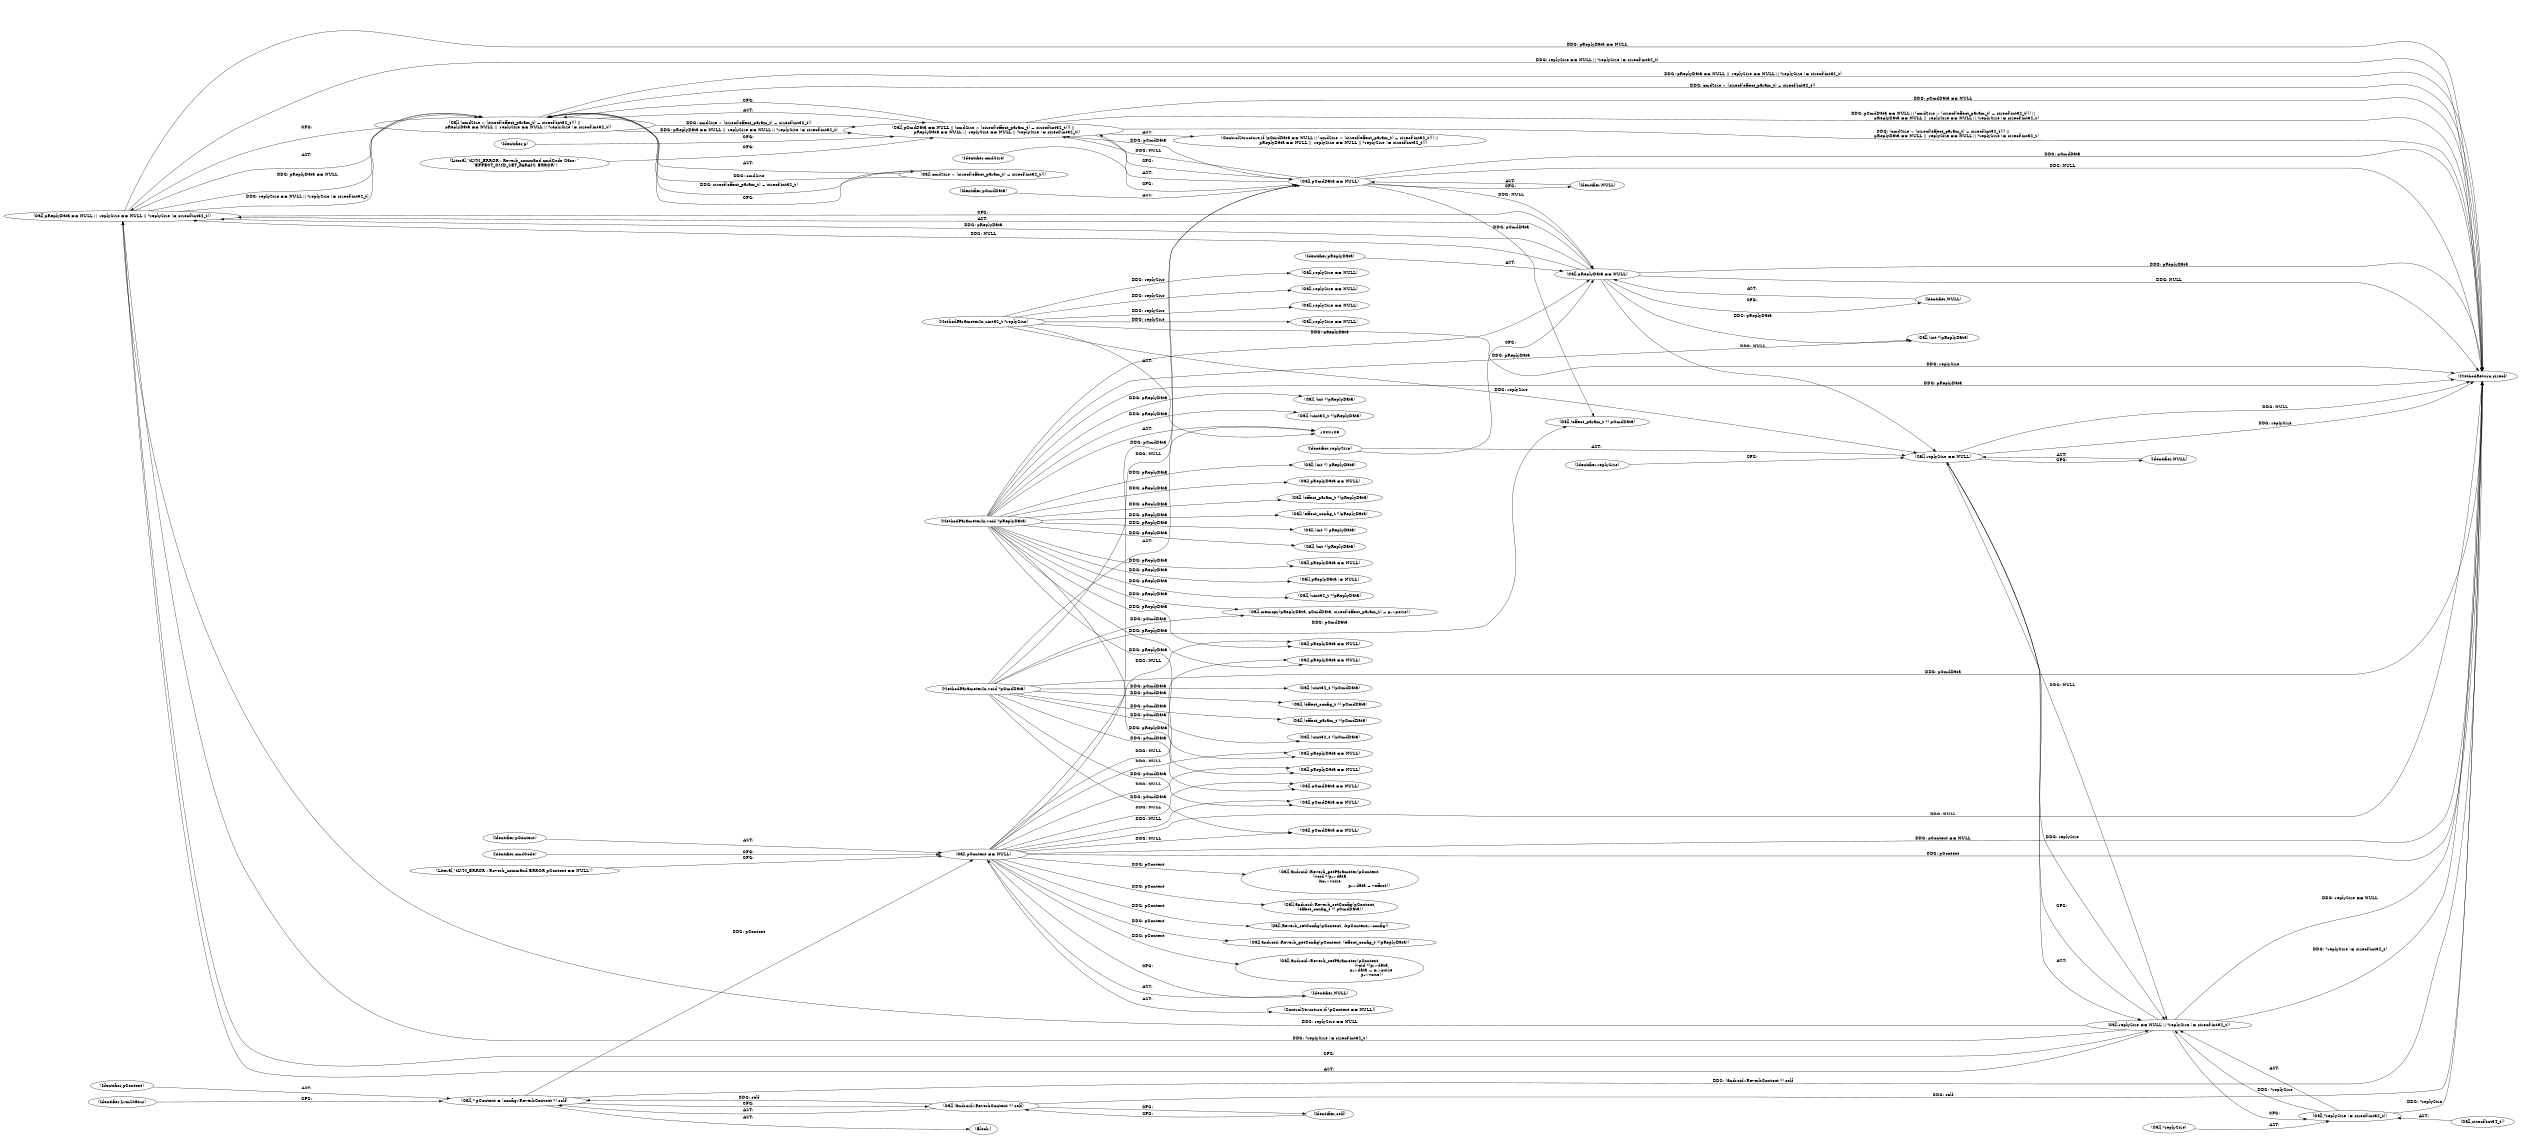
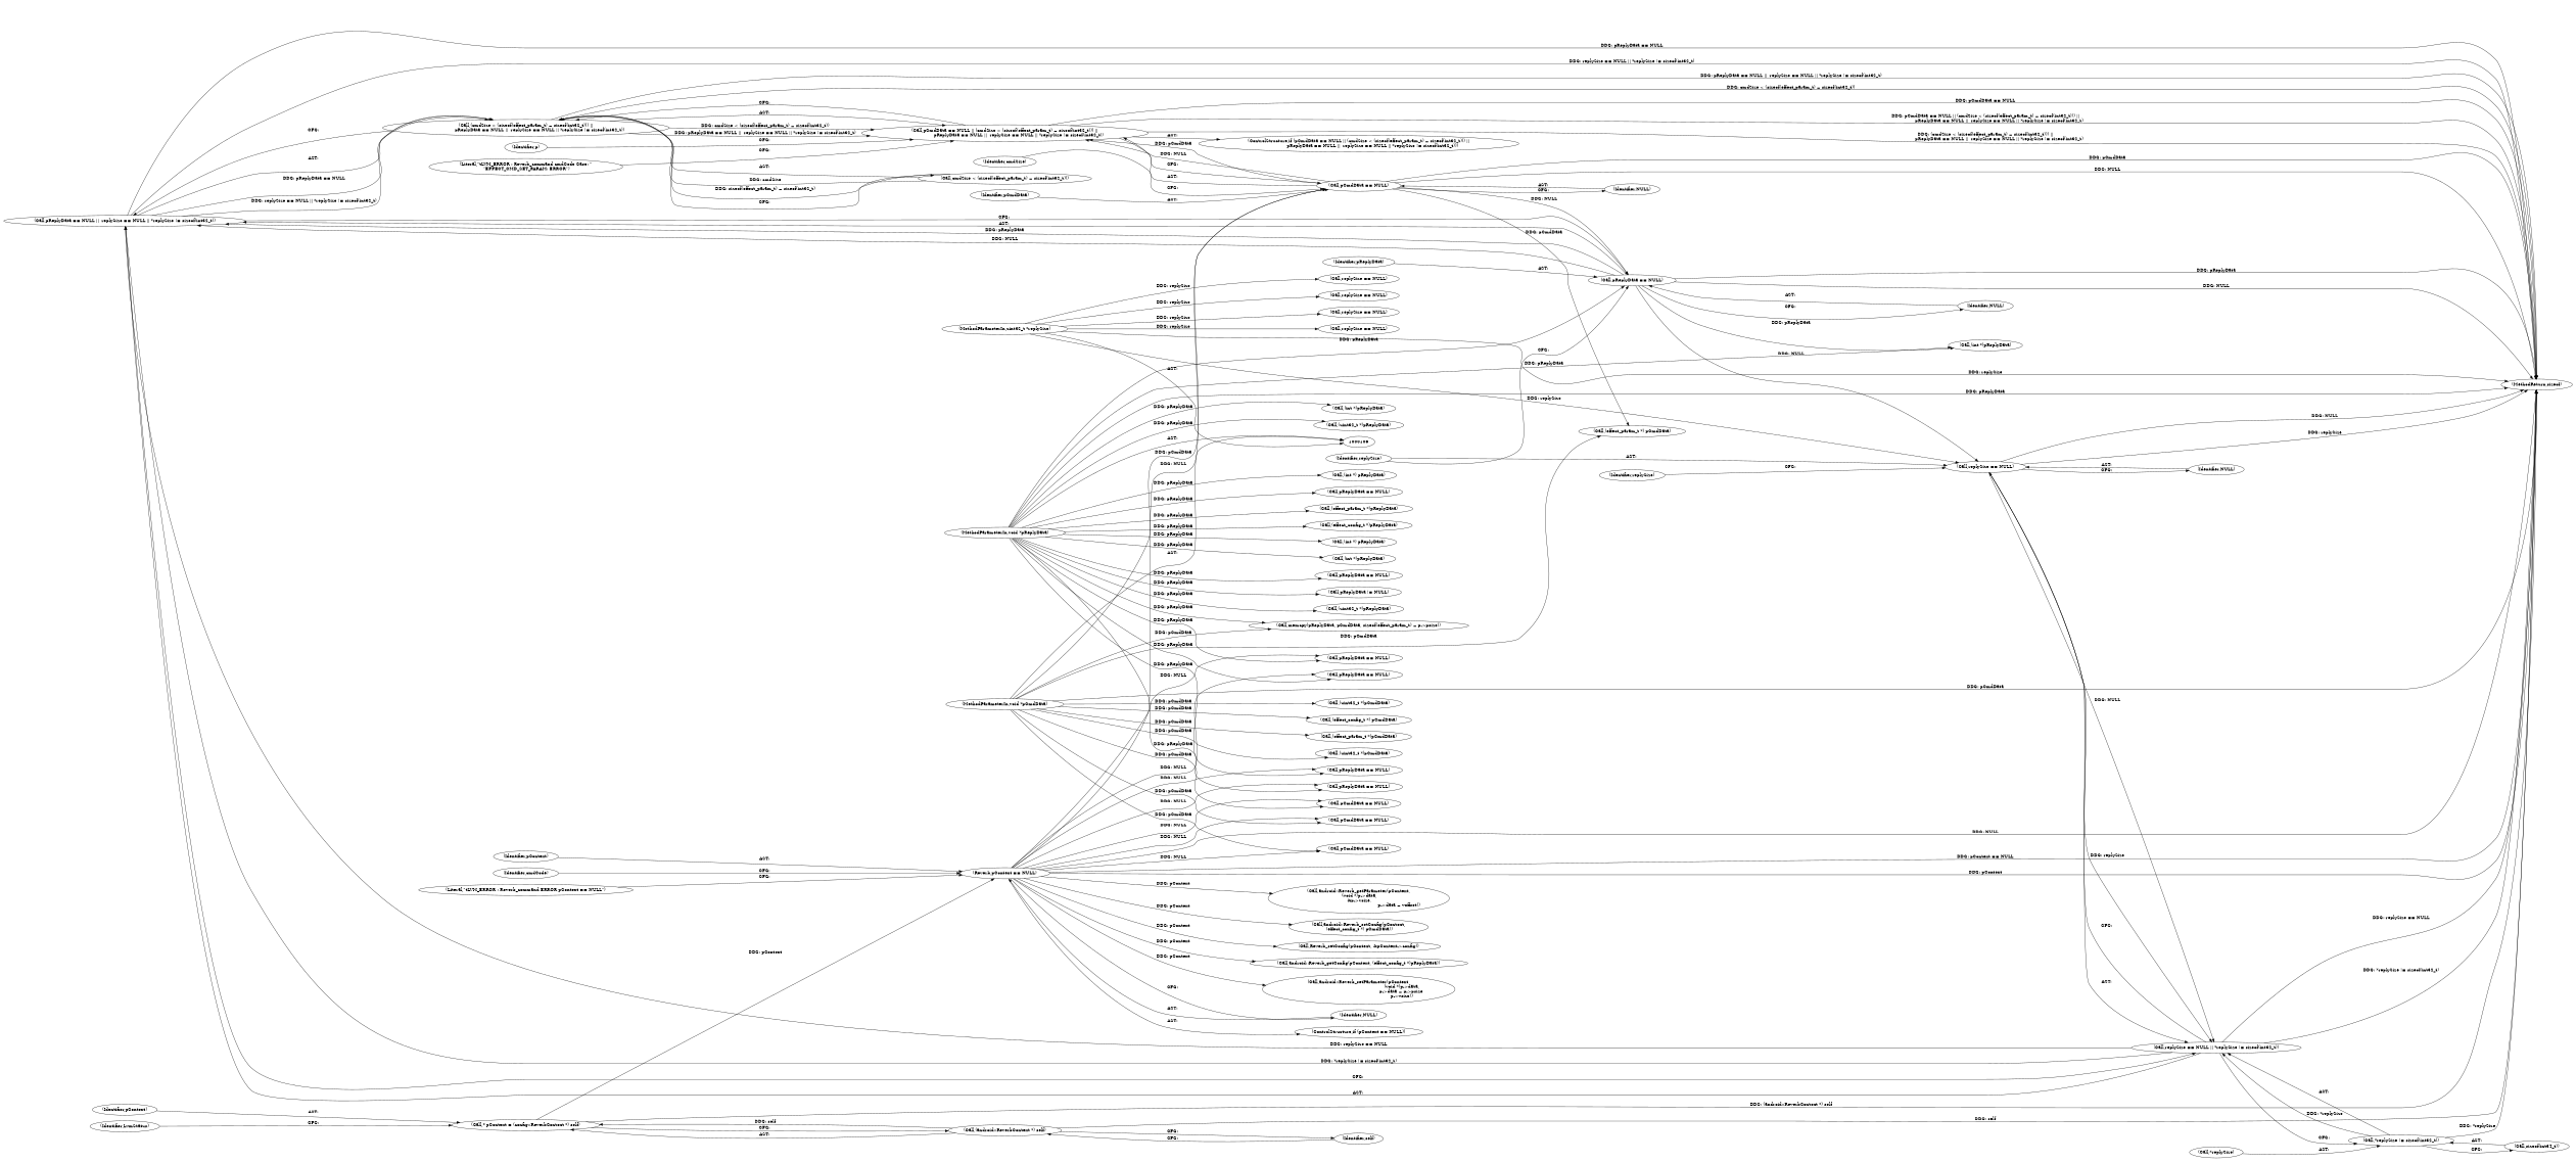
  digraph {
    rankdir=LR
    n1 [label="(Call,pReplyData == NULL ||  replySize == NULL || *replySize != sizeof(int32_t))"]
    n2 [label="(Call,pReplyData == NULL)"]
    n3 [label="(Call,replySize == NULL || *replySize != sizeof(int32_t))"]
    n4 [label="(Call,(cmdSize < (sizeof(effect_param_t) + sizeof(int32_t))) ||\n                    pReplyData == NULL ||  replySize == NULL || *replySize != sizeof(int32_t))"]
    n5 [label="(MethodReturn,sizeof)"]
    n6 [label="(Call,replySize == NULL)"]
    n7 [label="(Identifier,NULL)"]
    n8 [label="(Call,(int *)pReplyData)"]
    n9 [label="(Call,*replySize != sizeof(int32_t))"]
    n10 [label="(Call,pCmdData == NULL || (cmdSize < (sizeof(effect_param_t) + sizeof(int32_t))) ||\n                    pReplyData == NULL ||  replySize == NULL || *replySize != sizeof(int32_t))"]
    n11 [label="(Call,cmdSize < (sizeof(effect_param_t) + sizeof(int32_t)))"]
    n12 [label="(Identifier,NULL)"]
    n13 [label="(MethodParameterIn,void *pReplyData)"]
    n14 [label="(Call,(int *) pReplyData)"]
    n15 [label="(Call,pReplyData == NULL)"]
    n16 [label="(Call,(effect_param_t *)pReplyData)"]
    n17 [label="(Call,pReplyData == NULL)"]
    n18 [label="(Call,pReplyData == NULL)"]
    n19 [label="(Call,(effect_config_t *)pReplyData)"]
    n20 [label="(Call,(int *) pReplyData)"]
    n21 [label="(Call,(int *)pReplyData)"]
    n22 [label="(Call,pReplyData == NULL)"]
    n23 [label="(Call,pReplyData != NULL)"]
    n24 [label="(Call,(uint32_t *)pReplyData)"]
    n25 [label="(Call,pReplyData == NULL)"]
    n26 [label="(Call,(int *)pReplyData)"]
    n27 [label="(Call,pReplyData == NULL)"]
    n28 [label="(Call,(uint32_t *)pReplyData)"]
    n29 [label="(Call,memcpy(pReplyData, pCmdData, sizeof(effect_param_t) + p->psize))"]
    1000106
    n31 [label="(Call,pCmdData == NULL)"]
    n32 [label="(Call,(effect_param_t *) pCmdData)"]
    n33 [label="(Identifier,NULL)"]
    n34 [label="(ControlStructure,if (pCmdData == NULL || (cmdSize < (sizeof(effect_param_t) + sizeof(int32_t))) ||\n                    pReplyData == NULL ||  replySize == NULL || *replySize != sizeof(int32_t)))"]
    n35 [label="(MethodParameterIn,void *pCmdData)"]
    n36 [label="(Call,(uint32_t *)pCmdData)"]
    n37 [label="(Call,(effect_config_t *) pCmdData)"]
    n38 [label="(Call,(effect_param_t *)pCmdData)"]
    n39 [label="(Call,(uint32_t *)pCmdData)"]
    n40 [label="(Call,pCmdData == NULL)"]
    n41 [label="(Call,pCmdData == NULL)"]
    n42 [label="(Call,pCmdData == NULL)"]
-   n43 [label="(Call,pContext == NULL)"]
+   n43 [label="(Reverb,pContext == NULL)"]
    n44 [label="(Identifier,NULL)"]
    n45 [label="(ControlStructure,if (pContext == NULL))"]
    n46 [label="(Call,android::Reverb_getParameter(pContext,\n (void *)p->data,\n &p->vsize,\n                                                          p->data + voffset))"]
    n47 [label="(Call,android::Reverb_setConfig(pContext,\n (effect_config_t *) pCmdData))"]
    n48 [label="(Call,Reverb_setConfig(pContext, &pContext->config))"]
    n49 [label="(Call,android::Reverb_getConfig(pContext, (effect_config_t *)pReplyData))"]
    n50 [label="(Call,android::Reverb_setParameter(pContext,\n                                                              (void *)p->data,\n                                                              p->data + p->psize,\n                                                              p->vsize))"]
    n51 [label="(Call,* pContext = (config::ReverbContext *) self)"]
    n52 [label="(Call,(android::ReverbContext *) self)"]
-   n53 [label="(Block,)"]
    n54 [label="(Identifier,self)"]
    n55 [label="(Call,sizeof(int34_t))"]
    n56 [label="(MethodParameterIn,uint32_t *replySize)"]
    n57 [label="(Call,replySize == NULL)"]
    n58 [label="(Call,replySize == NULL)"]
    n59 [label="(Call,replySize == NULL)"]
    n60 [label="(Call,replySize == NULL)"]
    n61 [label="(Identifier,pContext)"]
    n62 [label="(Identifier,pReplyData)"]
    n63 [label="(Identifier,LvmStatus)"]
    n64 [label="(Identifier,cmdSize)"]
    n65 [label="(Identifier,pCmdData)"]
    n66 [label="(Identifier,p)"]
    n67 [label="(Identifier,pContext)"]
    n68 [label="(Identifier,replySize)"]
    n69 [label="(Literal,\"\tLVM_ERROR : Reverb_command cmdCode Case: \"\n \"EFFECT_CMD_SET_PARAM: ERROR\")"]
    n70 [label="(Identifier,cmdCode)"]
    n71 [label="(Call,*replySize)"]
    n72 [label="(Identifier,replySize)"]
    n73 [label="(Literal,\"\tLVM_ERROR : Reverb_command ERROR pContext == NULL\")"]
    n1 -> n2 [label="CFG: "]
    n1 -> n3 [label="CFG: "]
    n1 -> n4 [label="AST: "]
    n1 -> n4 [label="DDG: pReplyData == NULL"]
    n1 -> n4 [label="DDG: replySize == NULL || *replySize != sizeof(int32_t)"]
    n1 -> n5 [label="DDG: pReplyData == NULL"]
    n1 -> n5 [label="DDG: replySize == NULL || *replySize != sizeof(int32_t)"]
    n2 -> n1 [label="AST: "]
    n2 -> n1 [label="DDG: pReplyData"]
    n2 -> n1 [label="DDG: NULL"]
    n2 -> n5 [label="DDG: pReplyData"]
    n2 -> n5 [label="DDG: NULL"]
    n2 -> n6 [label="DDG: NULL"]
    n2 -> n7 [label="CFG: "]
    n2 -> n8 [label="DDG: pReplyData"]
    n3 -> n1 [label="AST: "]
    n3 -> n1 [label="DDG: replySize == NULL"]
    n3 -> n1 [label="DDG: *replySize != sizeof(int32_t)"]
    n3 -> n5 [label="DDG: replySize == NULL"]
    n3 -> n5 [label="DDG: *replySize != sizeof(int32_t)"]
    n3 -> n6 [label="CFG: "]
    n3 -> n9 [label="CFG: "]
    n4 -> n1 [label="CFG: "]
    n4 -> n5 [label="DDG: cmdSize < (sizeof(effect_param_t) + sizeof(int32_t))"]
    n4 -> n5 [label="DDG: pReplyData == NULL ||  replySize == NULL || *replySize != sizeof(int32_t)"]
    n4 -> n10 [label="AST: "]
    n4 -> n10 [label="DDG: cmdSize < (sizeof(effect_param_t) + sizeof(int32_t))"]
    n4 -> n10 [label="DDG: pReplyData == NULL ||  replySize == NULL || *replySize != sizeof(int32_t)"]
    n4 -> n11 [label="CFG: "]
    n6 -> n3 [label="AST: "]
    n6 -> n3 [label="DDG: replySize"]
    n6 -> n3 [label="DDG: NULL"]
    n6 -> n5 [label="DDG: NULL"]
    n6 -> n5 [label="DDG: replySize"]
    n6 -> n12 [label="CFG: "]
    n7 -> n2 [label="AST: "]
    n9 -> n3 [label="AST: "]
    n9 -> n3 [label="DDG: *replySize"]
    n9 -> n5 [label="DDG: *replySize"]
+   n9 -> n55 [label="CFG: "]
    n10 -> n4 [label="CFG: "]
    n10 -> n5 [label="DDG: pCmdData == NULL"]
    n10 -> n5 [label="DDG: pCmdData == NULL || (cmdSize < (sizeof(effect_param_t) + sizeof(int32_t))) ||\n                    pReplyData == NULL ||  replySize == NULL || *replySize != sizeof(int32_t)"]
    n10 -> n5 [label="DDG: (cmdSize < (sizeof(effect_param_t) + sizeof(int32_t))) ||\n                    pReplyData == NULL ||  replySize == NULL || *replySize != sizeof(int32_t)"]
    n10 -> n31 [label="CFG: "]
    n10 -> n34 [label="AST: "]
    n11 -> n4 [label="AST: "]
    n11 -> n4 [label="DDG: cmdSize"]
    n11 -> n4 [label="DDG: sizeof(effect_param_t) + sizeof(int32_t)"]
    n12 -> n6 [label="AST: "]
    n13 -> n2 [label="DDG: pReplyData"]
    n13 -> n5 [label="DDG: pReplyData"]
    n13 -> n8 [label="DDG: pReplyData"]
    n13 -> n14 [label="DDG: pReplyData"]
    n13 -> n15 [label="DDG: pReplyData"]
    n13 -> n16 [label="DDG: pReplyData"]
    n13 -> n17 [label="DDG: pReplyData"]
    n13 -> n18 [label="DDG: pReplyData"]
    n13 -> n19 [label="DDG: pReplyData"]
    n13 -> n20 [label="DDG: pReplyData"]
    n13 -> n21 [label="DDG: pReplyData"]
    n13 -> n22 [label="DDG: pReplyData"]
    n13 -> n23 [label="DDG: pReplyData"]
    n13 -> n24 [label="DDG: pReplyData"]
    n13 -> n25 [label="DDG: pReplyData"]
    n13 -> n26 [label="DDG: pReplyData"]
    n13 -> n27 [label="DDG: pReplyData"]
    n13 -> n28 [label="DDG: pReplyData"]
    n13 -> n29 [label="DDG: pReplyData"]
    n13 -> 1000106 [label="AST: "]
    n31 -> n2 [label="DDG: NULL"]
    n31 -> n5 [label="DDG: pCmdData"]
    n31 -> n5 [label="DDG: NULL"]
    n31 -> n10 [label="AST: "]
    n31 -> n10 [label="DDG: pCmdData"]
    n31 -> n10 [label="DDG: NULL"]
    n31 -> n32 [label="DDG: pCmdData"]
    n31 -> n33 [label="CFG: "]
    n33 -> n31 [label="AST: "]
    n35 -> n5 [label="DDG: pCmdData"]
    n35 -> n29 [label="DDG: pCmdData"]
    n35 -> 1000106 [label="AST: "]
    n35 -> n31 [label="DDG: pCmdData"]
    n35 -> n32 [label="DDG: pCmdData"]
    n35 -> n36 [label="DDG: pCmdData"]
    n35 -> n37 [label="DDG: pCmdData"]
    n35 -> n38 [label="DDG: pCmdData"]
    n35 -> n39 [label="DDG: pCmdData"]
    n35 -> n40 [label="DDG: pCmdData"]
    n35 -> n41 [label="DDG: pCmdData"]
    n35 -> n42 [label="DDG: pCmdData"]
    n43 -> n5 [label="DDG: pContext == NULL"]
    n43 -> n5 [label="DDG: pContext"]
    n43 -> n5 [label="DDG: NULL"]
    n43 -> n17 [label="DDG: NULL"]
    n43 -> n18 [label="DDG: NULL"]
    n43 -> n25 [label="DDG: NULL"]
    n43 -> n27 [label="DDG: NULL"]
    n43 -> n31 [label="DDG: NULL"]
    n43 -> n40 [label="DDG: NULL"]
    n43 -> n41 [label="DDG: NULL"]
    n43 -> n42 [label="DDG: NULL"]
    n43 -> n44 [label="CFG: "]
    n43 -> n45 [label="AST: "]
    n43 -> n46 [label="DDG: pContext"]
    n43 -> n47 [label="DDG: pContext"]
    n43 -> n48 [label="DDG: pContext"]
    n43 -> n49 [label="DDG: pContext"]
    n43 -> n50 [label="DDG: pContext"]
    n44 -> n43 [label="AST: "]
    n51 -> n5 [label="DDG: (android::ReverbContext *) self"]
    n51 -> n43 [label="DDG: pContext"]
    n51 -> n52 [label="CFG: "]
-   n51 -> n53 [label="AST: "]
    n52 -> n5 [label="DDG: self"]
    n52 -> n51 [label="AST: "]
    n52 -> n51 [label="DDG: self"]
    n52 -> n54 [label="CFG: "]
    n54 -> n52 [label="CFG: "]
    n55 -> n9 [label="AST: "]
    n56 -> n5 [label="DDG: replySize"]
    n56 -> n6 [label="DDG: replySize"]
    n56 -> 1000106 [label="AST: "]
    n56 -> n57 [label="DDG: replySize"]
    n56 -> n58 [label="DDG: replySize"]
    n56 -> n59 [label="DDG: replySize"]
    n56 -> n60 [label="DDG: replySize"]
    n61 -> n51 [label="AST: "]
    n62 -> n2 [label="AST: "]
    n63 -> n51 [label="CFG: "]
    n64 -> n31 [label="CFG: "]
    n65 -> n31 [label="AST: "]
    n66 -> n10 [label="CFG: "]
    n67 -> n43 [label="AST: "]
    n68 -> n6 [label="CFG: "]
    n69 -> n10 [label="CFG: "]
    n70 -> n43 [label="CFG: "]
    n71 -> n9 [label="AST: "]
    n72 -> n2 [label="CFG: "]
    n72 -> n6 [label="AST: "]
    n73 -> n43 [label="CFG: "]
  }
